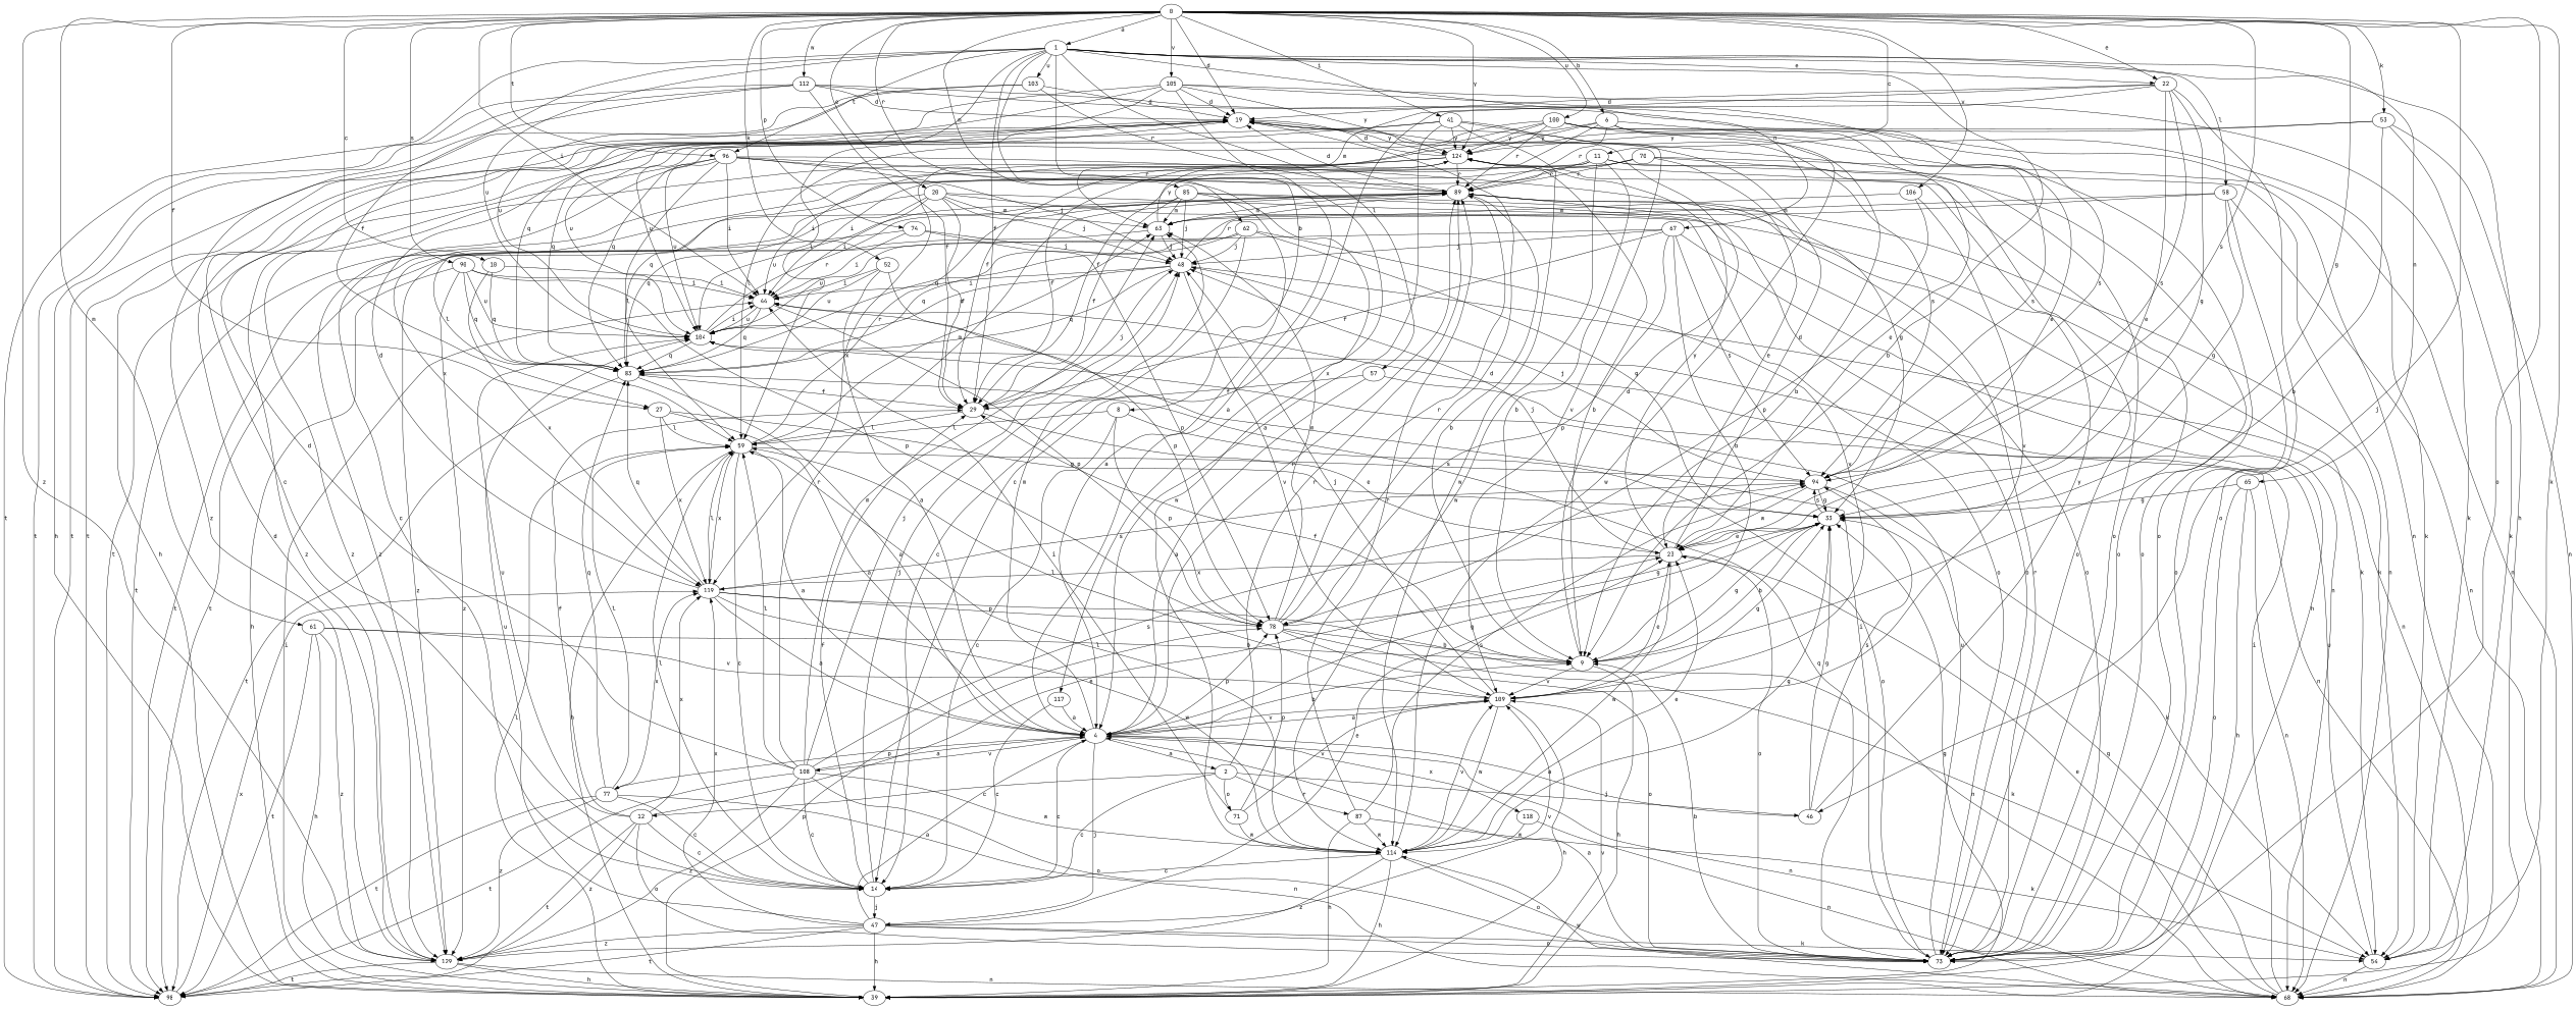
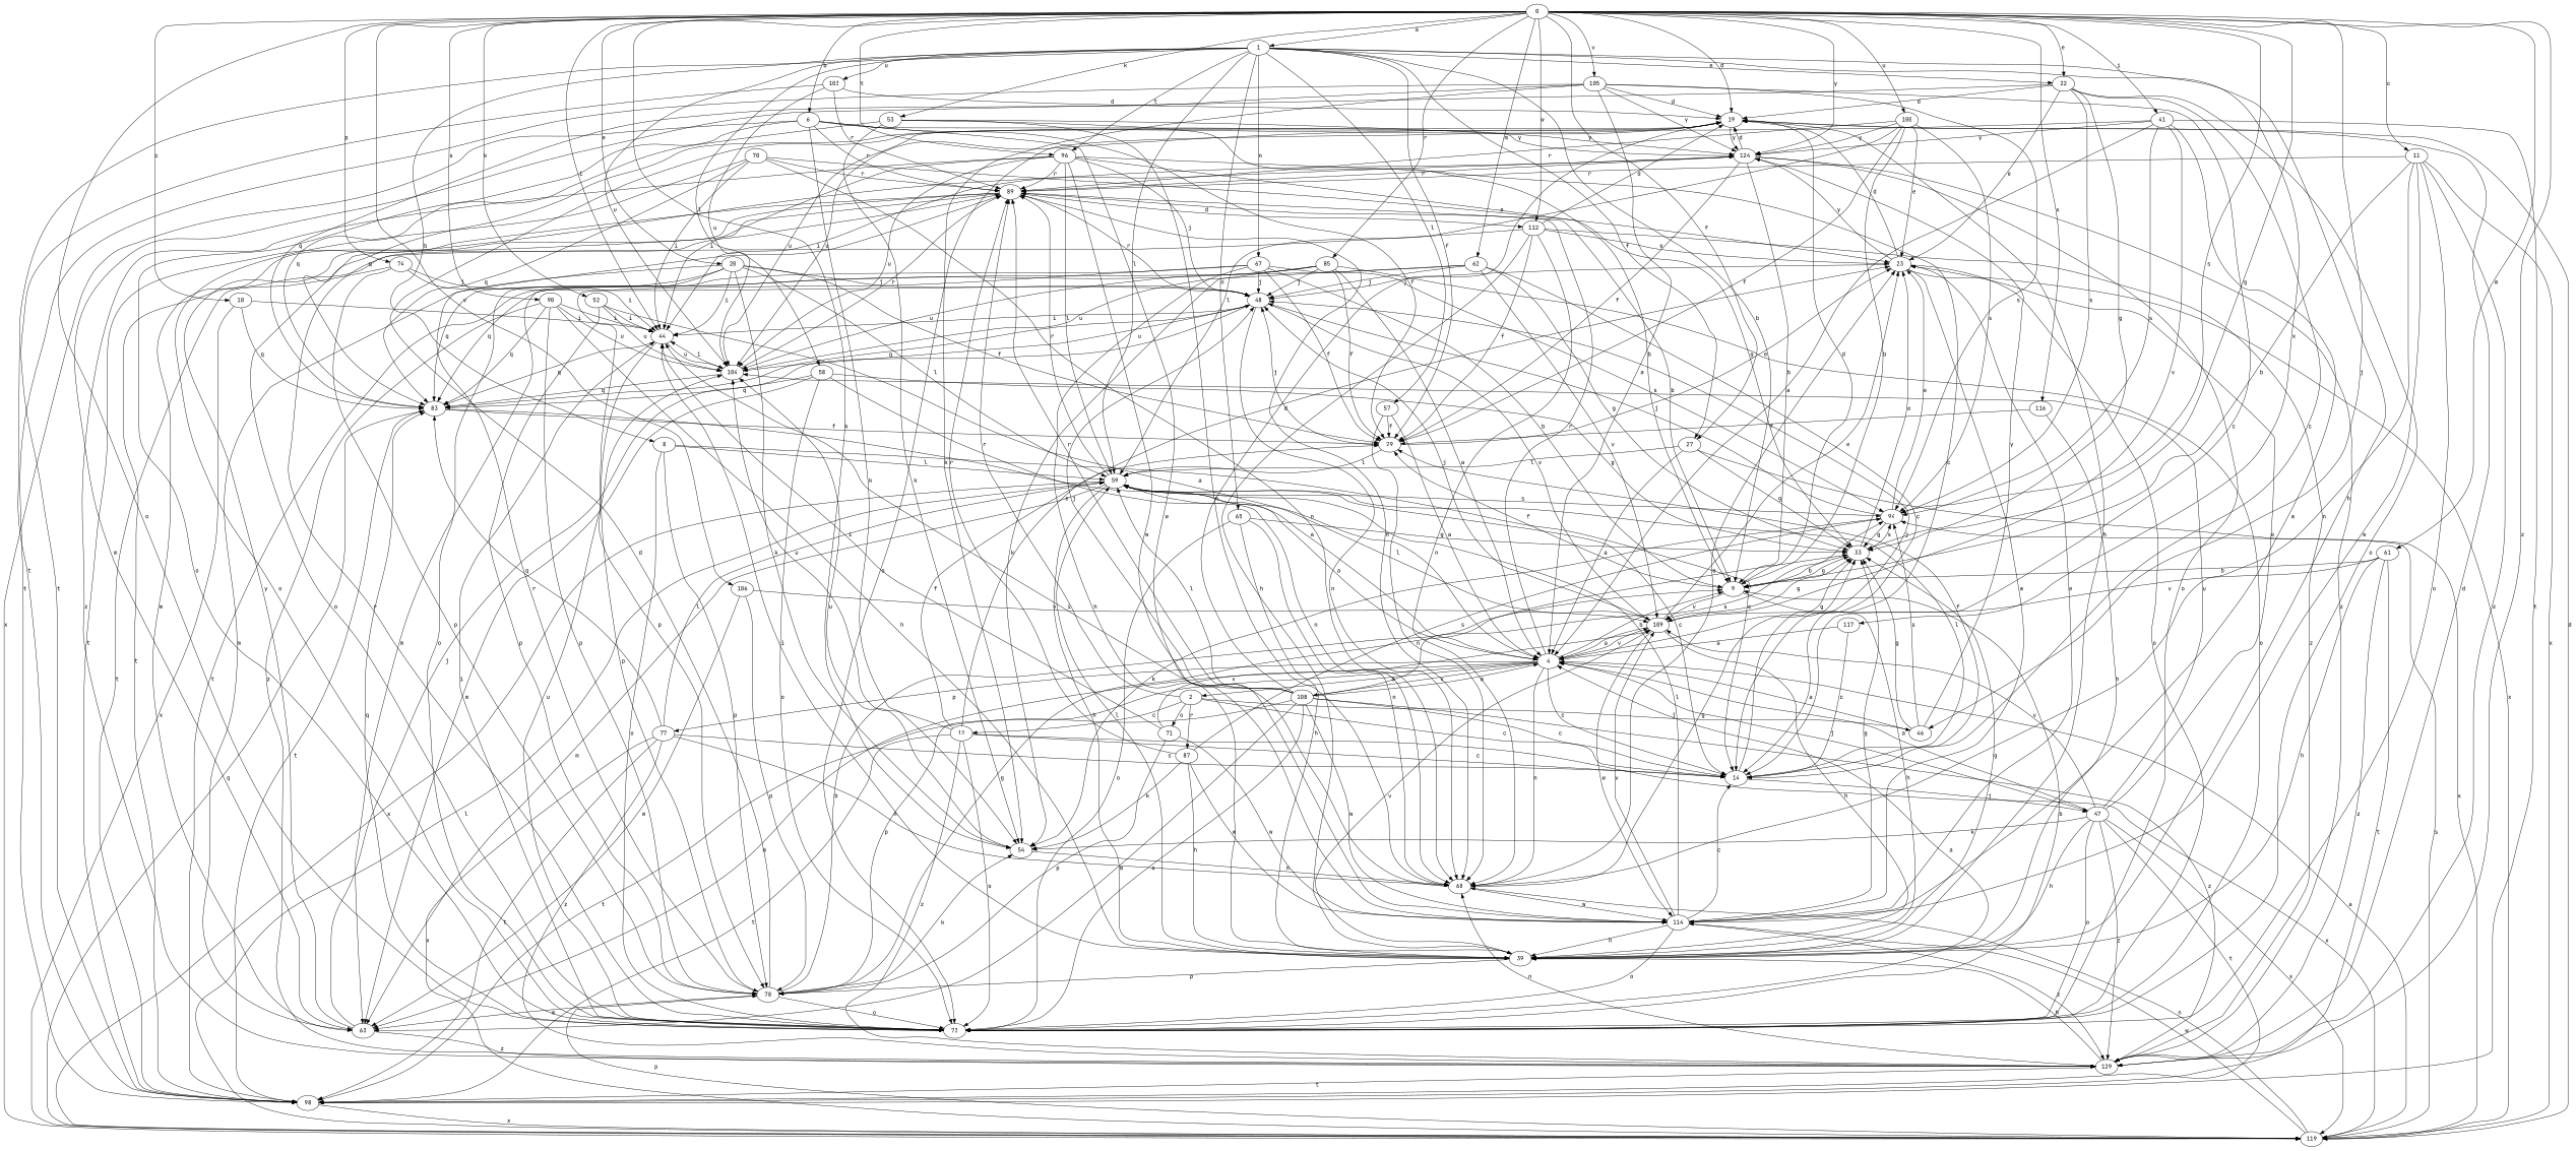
  strict digraph {
    fontname="JetBrains Mono"
    node [fontname="JetBrains Mono"]
    edge [fontname="JetBrains Mono"]
    0
    1
    6
    10
    11
    19
    20
    22
    27
    33
    41
    44
    46
    52
    53
    54
    61
    62
    74
    85
    90
    94
    96
    100
    105
    106
    112
+   116
    124
    129
    73
    8
    9
    29
    39
    57
    58
    59
    65
    67
    98
    103
    104
    117
    89
    114
    119
    83
    68
    63
    48
    14
    23
    4
    109
    78
    70
    2
    12
    71
    87
    47
    77
    108
-   118
    0 -> 1 [label=a]
    0 -> 6 [label=b]
    0 -> 10 [label=c]
    0 -> 11 [label=c]
    0 -> 19 [label=d]
    0 -> 20 [label=e]
    0 -> 22 [label=e]
    0 -> 27 [label=f]
    0 -> 33 [label=g]
    0 -> 41 [label=i]
    0 -> 44 [label=i]
    0 -> 46 [label=j]
    0 -> 52 [label=k]
    0 -> 53 [label=k]
    0 -> 54 [label=k]
    0 -> 61 [label=m]
    0 -> 62 [label=m]
    0 -> 74 [label=p]
    0 -> 85 [label=r]
    0 -> 90 [label=s]
    0 -> 94 [label=s]
    0 -> 96 [label=t]
    0 -> 100 [label=u]
    0 -> 105 [label=v]
    0 -> 106 [label=v]
    0 -> 112 [label=w]
+   0 -> 116 [label=x]
    0 -> 124 [label=y]
    0 -> 129 [label=z]
    0 -> 73 [label=o]
    1 -> 22 [label=e]
    1 -> 27 [label=f]
    1 -> 96 [label=t]
    1 -> 8 [label=b]
    1 -> 9 [label=b]
    1 -> 29 [label=f]
    1 -> 39 [label=h]
    1 -> 57 [label=l]
    1 -> 58 [label=l]
    1 -> 59 [label=l]
    1 -> 65 [label=n]
    1 -> 67 [label=n]
    1 -> 98 [label=t]
    1 -> 103 [label=u]
    1 -> 104 [label=u]
    1 -> 117 [label=x]
    6 -> 54 [label=k]
    6 -> 124 [label=y]
    6 -> 73 [label=o]
    6 -> 29 [label=f]
    6 -> 89 [label=r]
    6 -> 114 [label=w]
    6 -> 119 [label=x]
    10 -> 44 [label=i]
    10 -> 119 [label=x]
    10 -> 83 [label=q]
    11 -> 129 [label=z]
    11 -> 73 [label=o]
    11 -> 9 [label=b]
    11 -> 89 [label=r]
    11 -> 114 [label=w]
    11 -> 119 [label=x]
    11 -> 68 [label=n]
    19 -> 124 [label=y]
    19 -> 73 [label=o]
    19 -> 39 [label=h]
    19 -> 104 [label=u]
    19 -> 83 [label=q]
    20 -> 44 [label=i]
    20 -> 54 [label=k]
    20 -> 73 [label=o]
    20 -> 29 [label=f]
    20 -> 59 [label=l]
    20 -> 83 [label=q]
    20 -> 63 [label=m]
    20 -> 48 [label=j]
    22 -> 19 [label=d]
    22 -> 33 [label=g]
    22 -> 94 [label=s]
    22 -> 73 [label=o]
    22 -> 63 [label=m]
    22 -> 14 [label=c]
    22 -> 23 [label=e]
    27 -> 33 [label=g]
    27 -> 59 [label=l]
    27 -> 119 [label=x]
    27 -> 4 [label=a]
    33 -> 94 [label=s]
    33 -> 9 [label=b]
    33 -> 23 [label=e]
    41 -> 94 [label=s]
    41 -> 124 [label=y]
    41 -> 98 [label=t]
    41 -> 104 [label=u]
    41 -> 114 [label=w]
    41 -> 4 [label=a]
    41 -> 109 [label=v]
    44 -> 104 [label=u]
    44 -> 83 [label=q]
    44 -> 78 [label=p]
    46 -> 33 [label=g]
    46 -> 94 [label=s]
    46 -> 124 [label=y]
    46 -> 4 [label=a]
    52 -> 44 [label=i]
    52 -> 104 [label=u]
    52 -> 4 [label=a]
    52 -> 78 [label=p]
    53 -> 54 [label=k]
    53 -> 124 [label=y]
    53 -> 9 [label=b]
    53 -> 83 [label=q]
    53 -> 68 [label=n]
    54 -> 104 [label=u]
    54 -> 68 [label=n]
    61 -> 129 [label=z]
    61 -> 9 [label=b]
    61 -> 39 [label=h]
    61 -> 98 [label=t]
    61 -> 109 [label=v]
    62 -> 33 [label=g]
    62 -> 104 [label=u]
    62 -> 83 [label=q]
    62 -> 48 [label=j]
    62 -> 14 [label=c]
    62 -> 109 [label=v]
    74 -> 44 [label=i]
    74 -> 98 [label=t]
    74 -> 48 [label=j]
    74 -> 78 [label=p]
    85 -> 54 [label=k]
    85 -> 73 [label=o]
    85 -> 29 [label=f]
    85 -> 104 [label=u]
    85 -> 63 [label=m]
    85 -> 48 [label=j]
    85 -> 4 [label=a]
    90 -> 44 [label=i]
    90 -> 129 [label=z]
    90 -> 39 [label=h]
    90 -> 104 [label=u]
    90 -> 83 [label=q]
    90 -> 78 [label=p]
    94 -> 33 [label=g]
    94 -> 54 [label=k]
    94 -> 48 [label=j]
-   94 -> 23 [label=w]
+   94 -> 23 [label=e]
    96 -> 33 [label=g]
    96 -> 44 [label=i]
    96 -> 129 [label=z]
    96 -> 59 [label=l]
    96 -> 104 [label=u]
    96 -> 89 [label=r]
    96 -> 114 [label=w]
    96 -> 48 [label=j]
    96 -> 14 [label=c]
    100 -> 94 [label=s]
    100 -> 124 [label=y]
    100 -> 9 [label=b]
    100 -> 29 [label=f]
    100 -> 59 [label=l]
    100 -> 89 [label=r]
    100 -> 23 [label=e]
    105 -> 19 [label=d]
    105 -> 54 [label=k]
    105 -> 94 [label=s]
    105 -> 124 [label=y]
    105 -> 98 [label=t]
    105 -> 83 [label=q]
    105 -> 14 [label=c]
    105 -> 4 [label=a]
    106 -> 63 [label=m]
    106 -> 109 [label=v]
    106 -> 78 [label=p]
    112 -> 19 [label=d]
    112 -> 129 [label=z]
    112 -> 29 [label=f]
    112 -> 39 [label=h]
    112 -> 98 [label=t]
    112 -> 68 [label=n]
    112 -> 23 [label=e]
+   116 -> 29 [label=f]
+   116 -> 39 [label=h]
    124 -> 19 [label=d]
    124 -> 44 [label=i]
    124 -> 129 [label=z]
    124 -> 73 [label=o]
    124 -> 9 [label=b]
    124 -> 29 [label=f]
    124 -> 89 [label=r]
    129 -> 19 [label=d]
    129 -> 39 [label=h]
    129 -> 98 [label=t]
    129 -> 68 [label=n]
    73 -> 44 [label=i]
    73 -> 9 [label=b]
    73 -> 104 [label=u]
    73 -> 89 [label=r]
    73 -> 83 [label=q]
    73 -> 4 [label=a]
    8 -> 73 [label=o]
    8 -> 59 [label=l]
    8 -> 14 [label=c]
    8 -> 78 [label=p]
    9 -> 19 [label=d]
    9 -> 33 [label=g]
    9 -> 29 [label=f]
    9 -> 39 [label=h]
    9 -> 109 [label=v]
    29 -> 59 [label=l]
    29 -> 48 [label=j]
    29 -> 23 [label=e]
    39 -> 33 [label=g]
    39 -> 44 [label=i]
    39 -> 59 [label=l]
    39 -> 109 [label=v]
    39 -> 78 [label=p]
    57 -> 29 [label=f]
    57 -> 68 [label=n]
    57 -> 4 [label=a]
    58 -> 33 [label=g]
    58 -> 73 [label=o]
    58 -> 83 [label=q]
    58 -> 68 [label=n]
    58 -> 63 [label=m]
    59 -> 94 [label=s]
    59 -> 39 [label=h]
    59 -> 89 [label=r]
    59 -> 119 [label=x]
    59 -> 63 [label=m]
    59 -> 14 [label=c]
    59 -> 4 [label=a]
    65 -> 33 [label=g]
    65 -> 73 [label=o]
    65 -> 39 [label=h]
    65 -> 68 [label=n]
    67 -> 94 [label=s]
    67 -> 9 [label=b]
    67 -> 29 [label=f]
    67 -> 39 [label=h]
    67 -> 98 [label=t]
    67 -> 48 [label=j]
    67 -> 78 [label=p]
    98 -> 119 [label=x]
    103 -> 19 [label=d]
    103 -> 98 [label=t]
    103 -> 104 [label=u]
    103 -> 89 [label=r]
    104 -> 44 [label=i]
    104 -> 89 [label=r]
    104 -> 83 [label=q]
    117 -> 14 [label=c]
    117 -> 4 [label=a]
-   89 -> 19 [label=d]
+   89 -> 112 [label=d]
    89 -> 73 [label=o]
    89 -> 9 [label=b]
    89 -> 98 [label=t]
    89 -> 68 [label=n]
    89 -> 63 [label=m]
    114 -> 33 [label=g]
    114 -> 129 [label=z]
    114 -> 73 [label=o]
    114 -> 39 [label=h]
    114 -> 59 [label=l]
    114 -> 14 [label=c]
    114 -> 23 [label=e]
    114 -> 109 [label=v]
    119 -> 19 [label=d]
    119 -> 94 [label=s]
    119 -> 59 [label=l]
    119 -> 114 [label=w]
    119 -> 83 [label=q]
    119 -> 68 [label=n]
    119 -> 4 [label=a]
    119 -> 78 [label=p]
    83 -> 29 [label=f]
    83 -> 98 [label=t]
    83 -> 4 [label=a]
    68 -> 33 [label=g]
    68 -> 44 [label=i]
    68 -> 114 [label=w]
    68 -> 23 [label=e]
    63 -> 124 [label=y]
    63 -> 129 [label=z]
    63 -> 48 [label=j]
    48 -> 44 [label=i]
    48 -> 104 [label=u]
    48 -> 89 [label=r]
    48 -> 83 [label=q]
    48 -> 68 [label=n]
    48 -> 109 [label=v]
    14 -> 29 [label=f]
    14 -> 59 [label=l]
    14 -> 48 [label=j]
    14 -> 47 [label=j]
    23 -> 19 [label=d]
    23 -> 124 [label=y]
    23 -> 73 [label=o]
    23 -> 114 [label=w]
    23 -> 119 [label=x]
    23 -> 48 [label=j]
    4 -> 33 [label=g]
    4 -> 9 [label=b]
    4 -> 89 [label=r]
    4 -> 68 [label=n]
    4 -> 63 [label=m]
    4 -> 14 [label=c]
    4 -> 109 [label=v]
    4 -> 78 [label=p]
    4 -> 2 [label=a]
    4 -> 47 [label=j]
    4 -> 77 [label=p]
    4 -> 108 [label=v]
-   4 -> 118 [label=x]
    109 -> 33 [label=g]
    109 -> 39 [label=h]
    109 -> 59 [label=l]
    109 -> 114 [label=w]
    109 -> 48 [label=j]
    109 -> 23 [label=e]
    109 -> 4 [label=a]
    78 -> 19 [label=d]
    78 -> 33 [label=g]
    78 -> 54 [label=k]
    78 -> 73 [label=o]
    78 -> 9 [label=b]
    78 -> 89 [label=r]
    78 -> 63 [label=m]
    70 -> 44 [label=i]
    70 -> 73 [label=o]
    70 -> 89 [label=r]
    70 -> 83 [label=q]
    70 -> 68 [label=n]
    70 -> 23 [label=e]
    2 -> 46 [label=j]
    2 -> 89 [label=r]
    2 -> 14 [label=c]
    2 -> 12 [label=c]
    2 -> 71 [label=o]
    2 -> 87 [label=r]
    12 -> 129 [label=z]
    12 -> 73 [label=o]
    12 -> 29 [label=f]
    12 -> 98 [label=t]
    12 -> 104 [label=u]
    12 -> 119 [label=x]
    12 -> 14 [label=c]
    12 -> 23 [label=e]
    71 -> 44 [label=i]
    71 -> 114 [label=w]
    71 -> 109 [label=v]
    71 -> 78 [label=p]
    87 -> 54 [label=k]
    87 -> 94 [label=s]
    87 -> 39 [label=h]
    87 -> 89 [label=r]
    87 -> 114 [label=w]
    47 -> 54 [label=k]
    47 -> 129 [label=z]
    47 -> 73 [label=o]
    47 -> 39 [label=h]
    47 -> 98 [label=t]
    47 -> 104 [label=u]
    47 -> 119 [label=x]
    47 -> 23 [label=e]
    47 -> 4 [label=a]
    47 -> 109 [label=v]
    77 -> 129 [label=z]
    77 -> 59 [label=l]
    77 -> 98 [label=t]
    77 -> 119 [label=x]
    77 -> 83 [label=q]
    77 -> 68 [label=n]
    77 -> 14 [label=c]
    108 -> 19 [label=d]
    108 -> 94 [label=s]
    108 -> 129 [label=z]
    108 -> 73 [label=o]
    108 -> 59 [label=l]
    108 -> 98 [label=t]
    108 -> 89 [label=r]
    108 -> 114 [label=w]
    108 -> 63 [label=m]
    108 -> 48 [label=j]
    108 -> 14 [label=c]
    108 -> 4 [label=a]
-   118 -> 114 [label=w]
-   118 -> 68 [label=n]
  }
